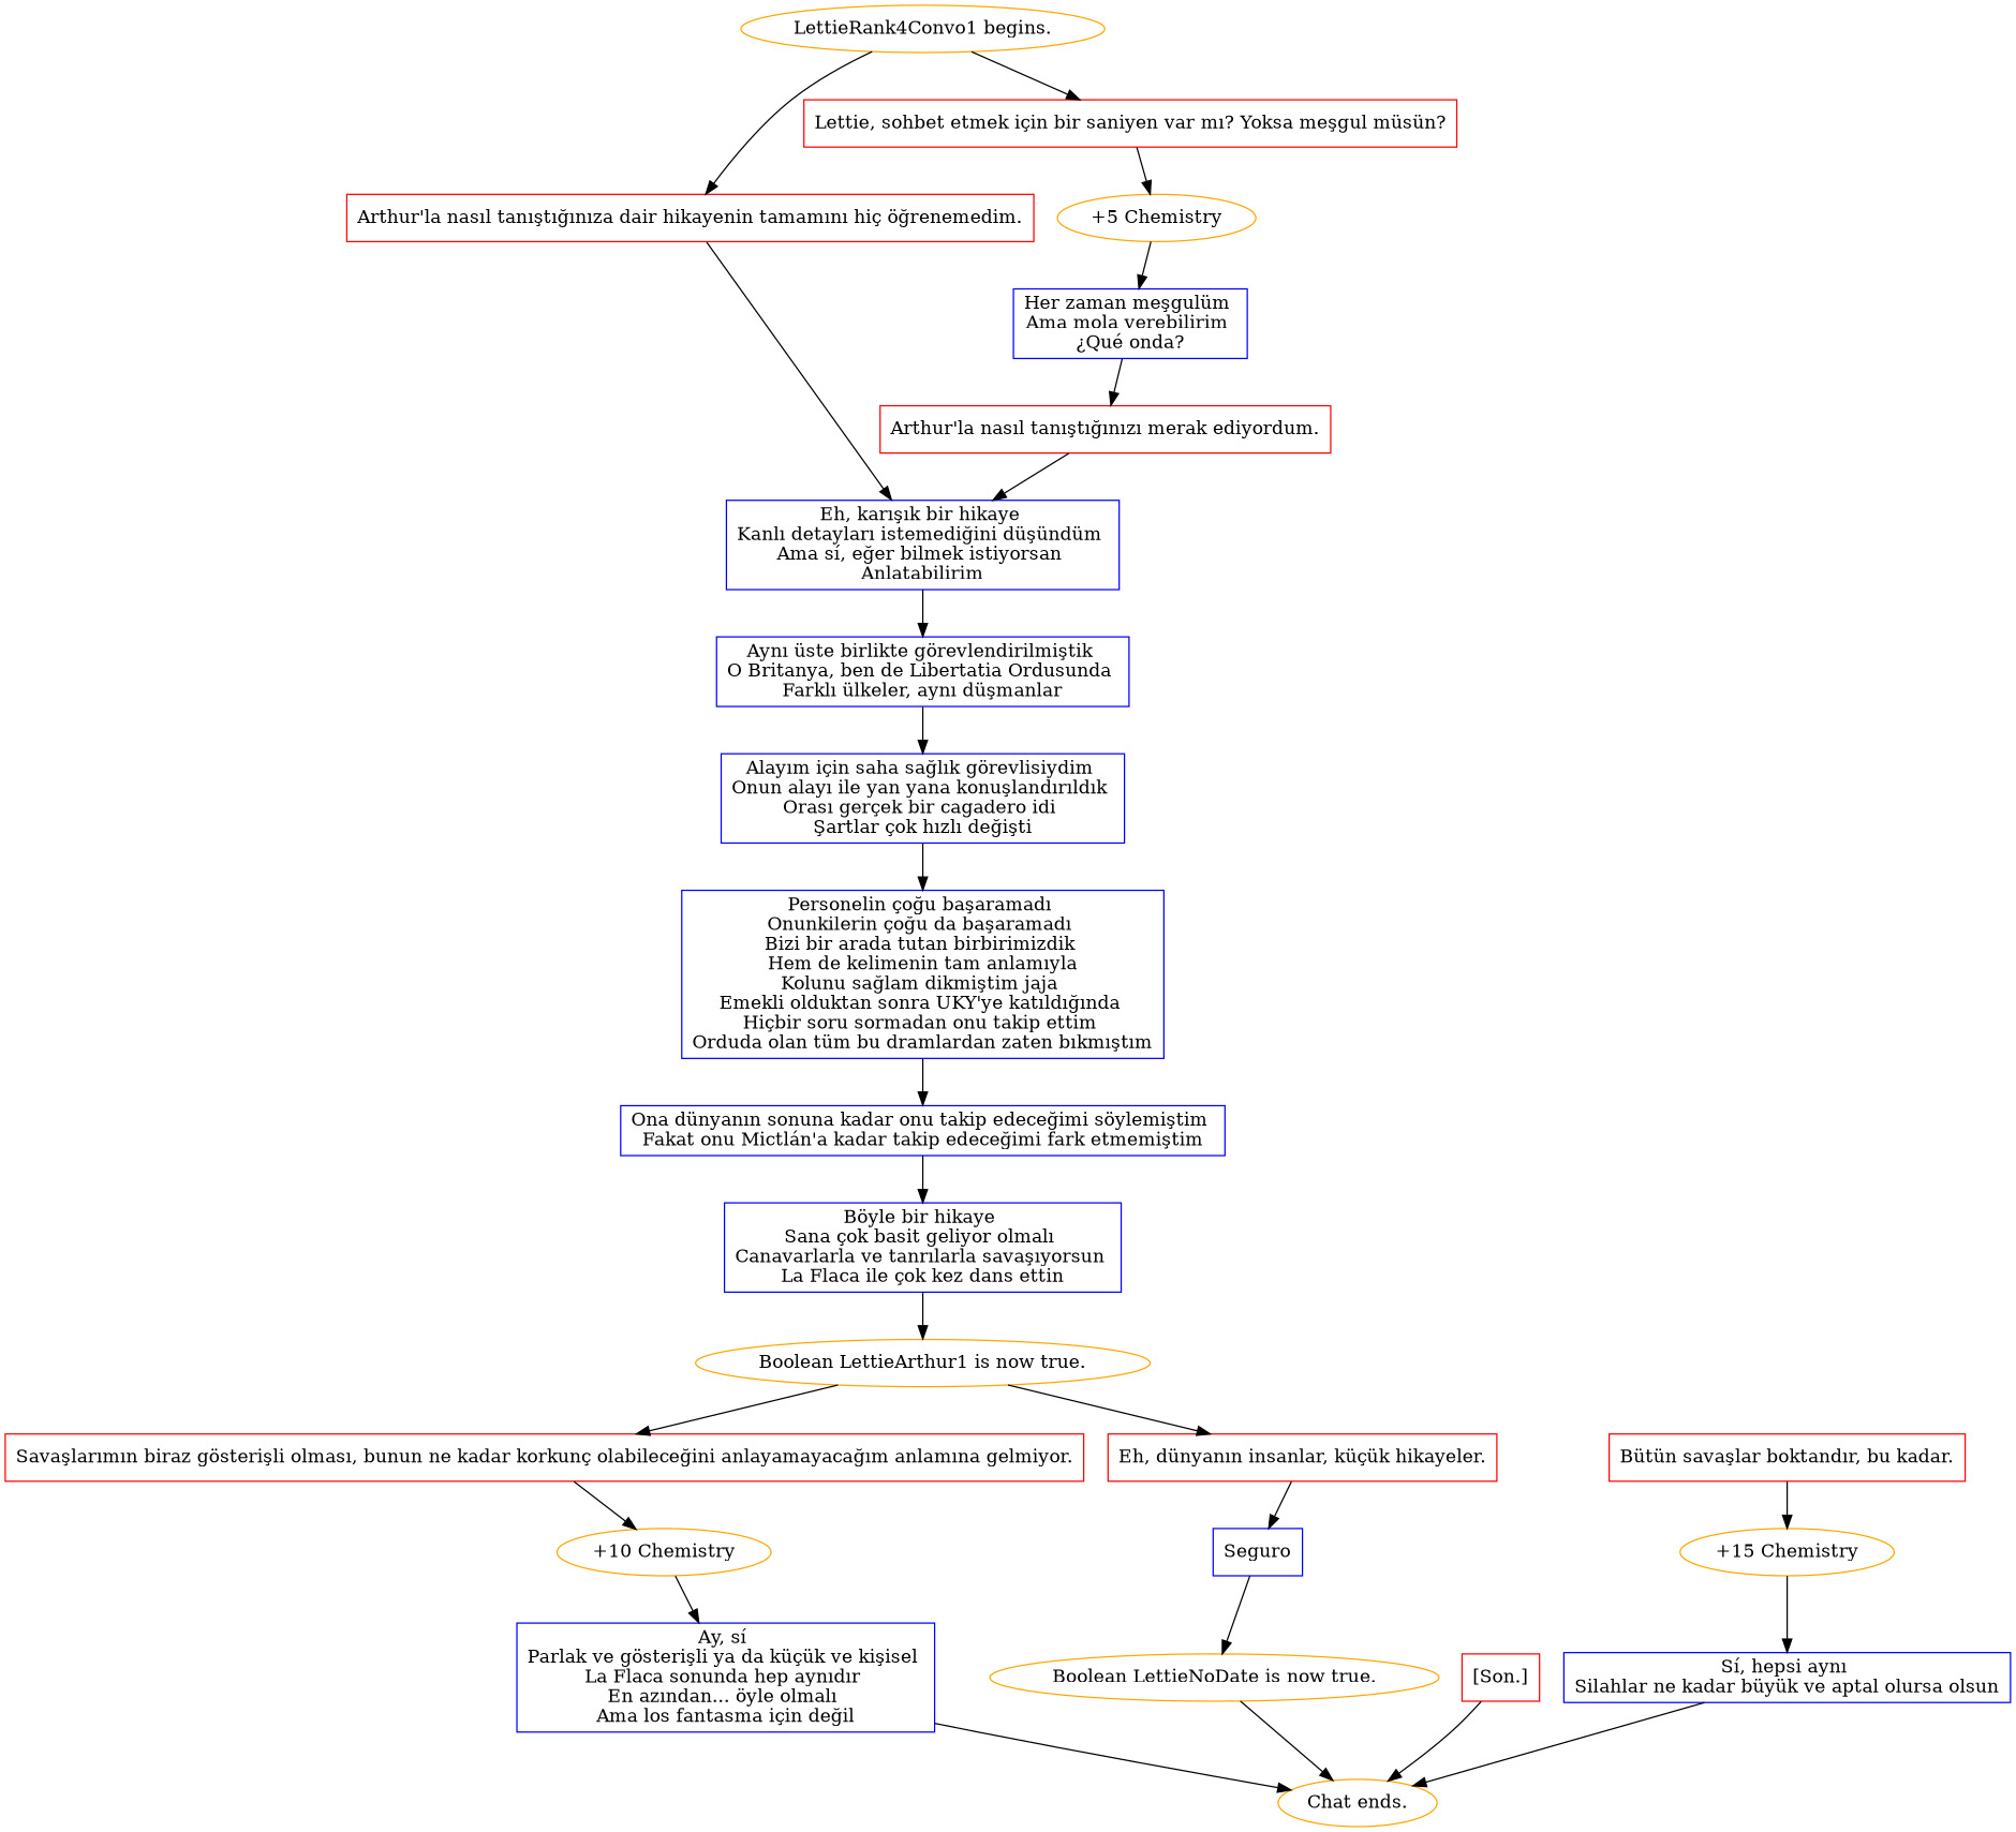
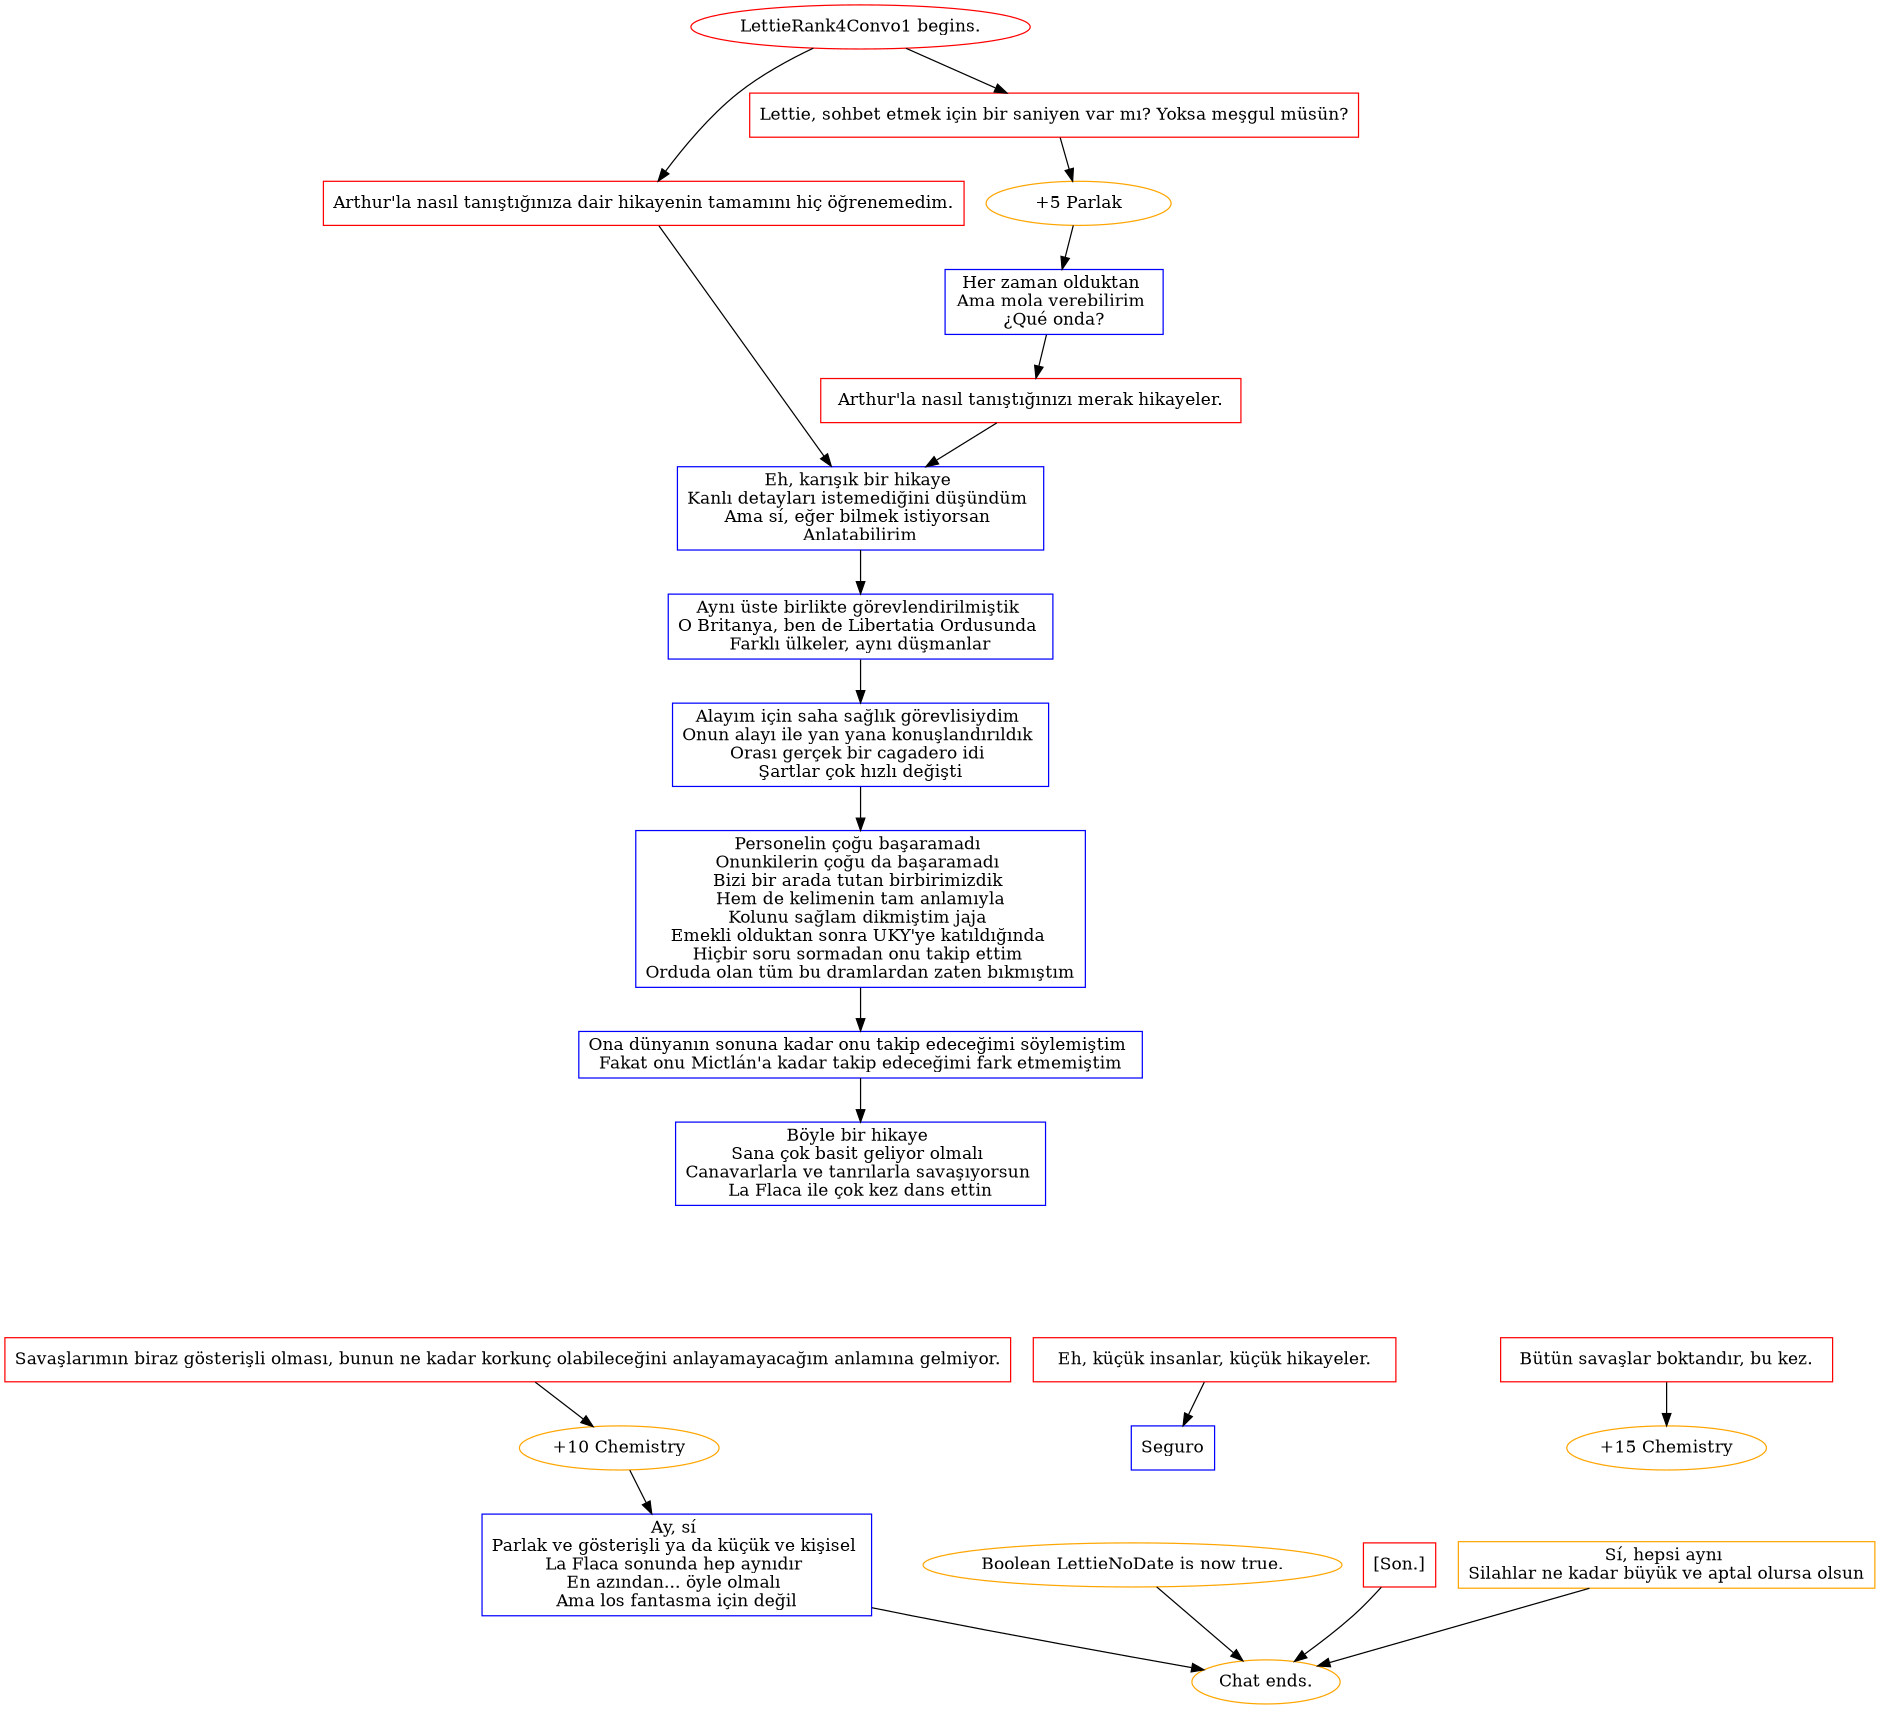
  digraph {
    node [color=blue shape=box]
-   "LettieRank4Convo1 begins." [color=orange shape=""]
+   "LettieRank4Convo1 begins." [color=red shape=""]
    n2 [color=red label="Arthur'la nasıl tanıştığınıza dair hikayenin tamamını hiç öğrenemedim."]
    n3 [color=red label="Lettie, sohbet etmek için bir saniyen var mı? Yoksa meşgul müsün?"]
    n4 [label="Eh, karışık bir hikaye \nKanlı detayları istemediğini düşündüm \nAma sí, eğer bilmek istiyorsan \nAnlatabilirim"]
-   n5 [color=orange label="+5 Chemistry" shape=""]
+   n5 [color=orange label="+5 Parlak" shape=""]
    n6 [color=red label="[Son.]"]
    "Chat ends." [color=orange shape=""]
    n8 [label="Aynı üste birlikte görevlendirilmiştik \nO Britanya, ben de Libertatia Ordusunda \nFarklı ülkeler, aynı düşmanlar"]
-   n9 [label="Her zaman meşgulüm \nAma mola verebilirim \n¿Qué onda?"]
+   n9 [label="Her zaman olduktan \nAma mola verebilirim \n¿Qué onda?"]
    n10 [label="Alayım için saha sağlık görevlisiydim \nOnun alayı ile yan yana konuşlandırıldık \nOrası gerçek bir cagadero idi \nŞartlar çok hızlı değişti"]
-   n11 [color=red label="Arthur'la nasıl tanıştığınızı merak ediyordum."]
+   n11 [color=red label="Arthur'la nasıl tanıştığınızı merak hikayeler."]
    n12 [label="Personelin çoğu başaramadı \nOnunkilerin çoğu da başaramadı \nBizi bir arada tutan birbirimizdik \nHem de kelimenin tam anlamıyla\nKolunu sağlam dikmiştim jaja \nEmekli olduktan sonra UKY'ye katıldığında \nHiçbir soru sormadan onu takip ettim \nOrduda olan tüm bu dramlardan zaten bıkmıştım"]
    n13 [label="Ona dünyanın sonuna kadar onu takip edeceğimi söylemiştim \nFakat onu Mictlán'a kadar takip edeceğimi fark etmemiştim"]
    n14 [label="Böyle bir hikaye \nSana çok basit geliyor olmalı \nCanavarlarla ve tanrılarla savaşıyorsun \nLa Flaca ile çok kez dans ettin"]
-   n15 [color=orange label="Boolean LettieArthur1 is now true." shape=""]
    n16 [color=red label="Savaşlarımın biraz gösterişli olması, bunun ne kadar korkunç olabileceğini anlayamayacağım anlamına gelmiyor."]
-   n17 [color=red label="Eh, dünyanın insanlar, küçük hikayeler."]
+   n17 [color=red label="Eh, küçük insanlar, küçük hikayeler."]
    n18 [color=orange label="+10 Chemistry" shape=""]
-   n19 [color=red label="Bütün savaşlar boktandır, bu kadar."]
+   n19 [color=red label="Bütün savaşlar boktandır, bu kez."]
    n20 [color=orange label="+15 Chemistry" shape=""]
    n21 [label=Seguro]
    n22 [label="Ay, sí \nParlak ve gösterişli ya da küçük ve kişisel \nLa Flaca sonunda hep aynıdır \nEn azından... öyle olmalı \nAma los fantasma için değil"]
-   n23 [label="Sí, hepsi aynı \nSilahlar ne kadar büyük ve aptal olursa olsun"]
+   n23 [color=orange label="Sí, hepsi aynı \nSilahlar ne kadar büyük ve aptal olursa olsun"]
    n24 [color=orange label="Boolean LettieNoDate is now true." shape=""]
    "LettieRank4Convo1 begins." -> n2
    "LettieRank4Convo1 begins." -> n3
    n2 -> n4
    n3 -> n5
    n4 -> n8
    n5 -> n9
    n6 -> "Chat ends."
    n8 -> n10
    n9 -> n11
    n10 -> n12
    n11 -> n4
    n12 -> n13
    n13 -> n14
-   n14 -> n15
-   n15 -> n16
-   n15 -> n17
    n16 -> n18
    n17 -> n21
    n18 -> n22
    n19 -> n20
-   n20 -> n23
-   n21 -> n24
    n22 -> "Chat ends."
    n23 -> "Chat ends."
    n24 -> "Chat ends."
  }
